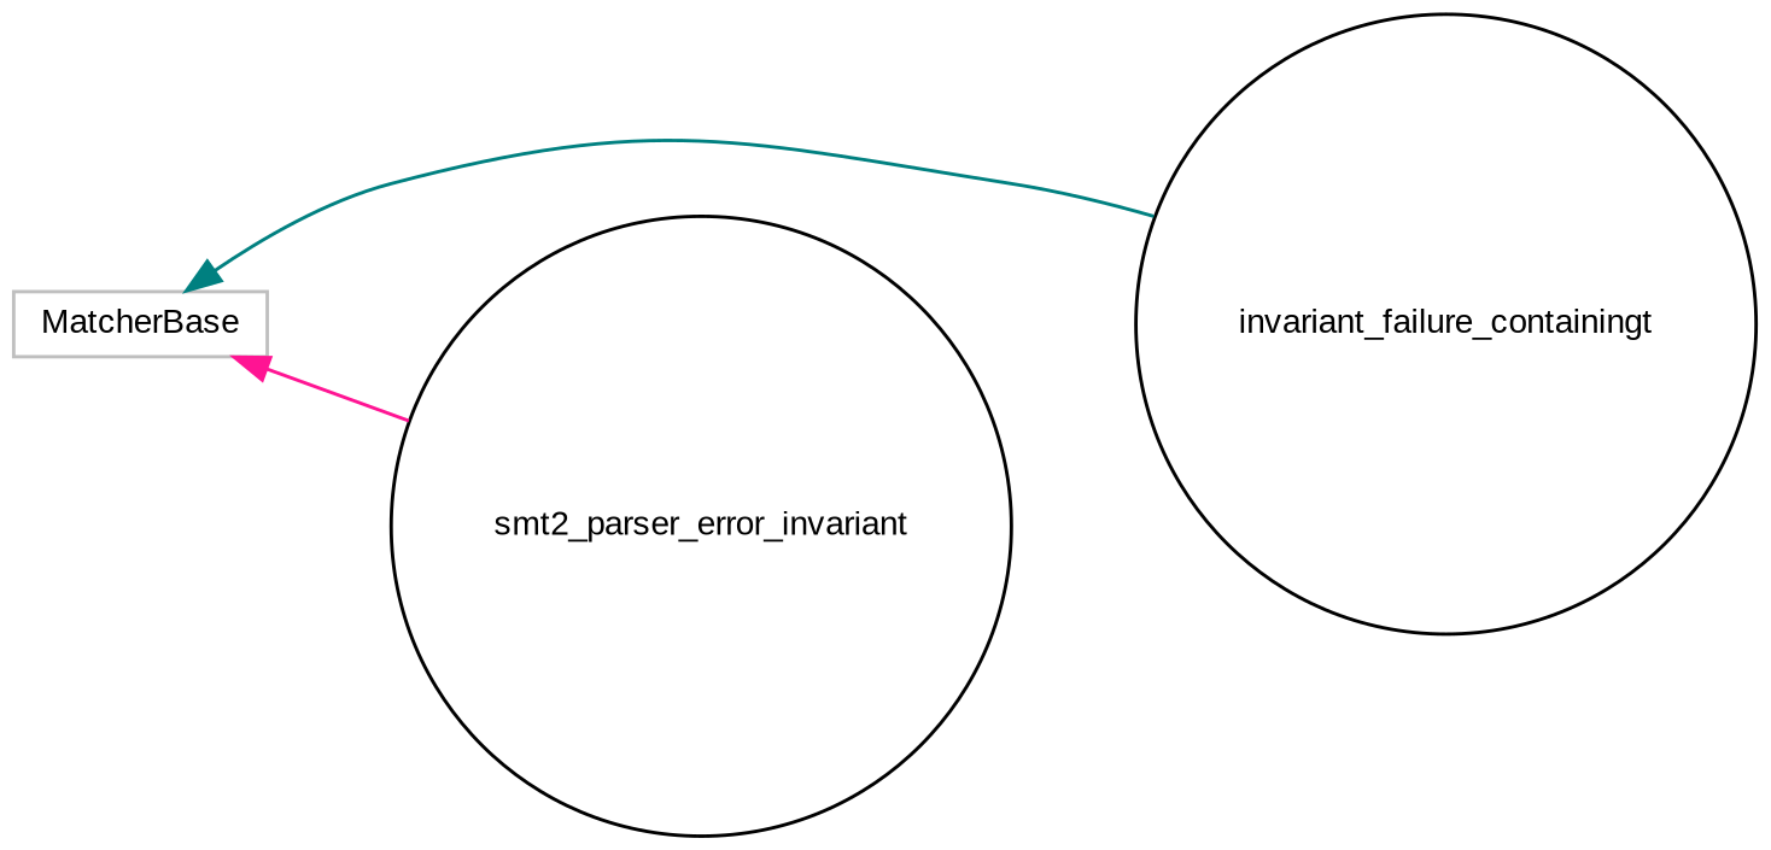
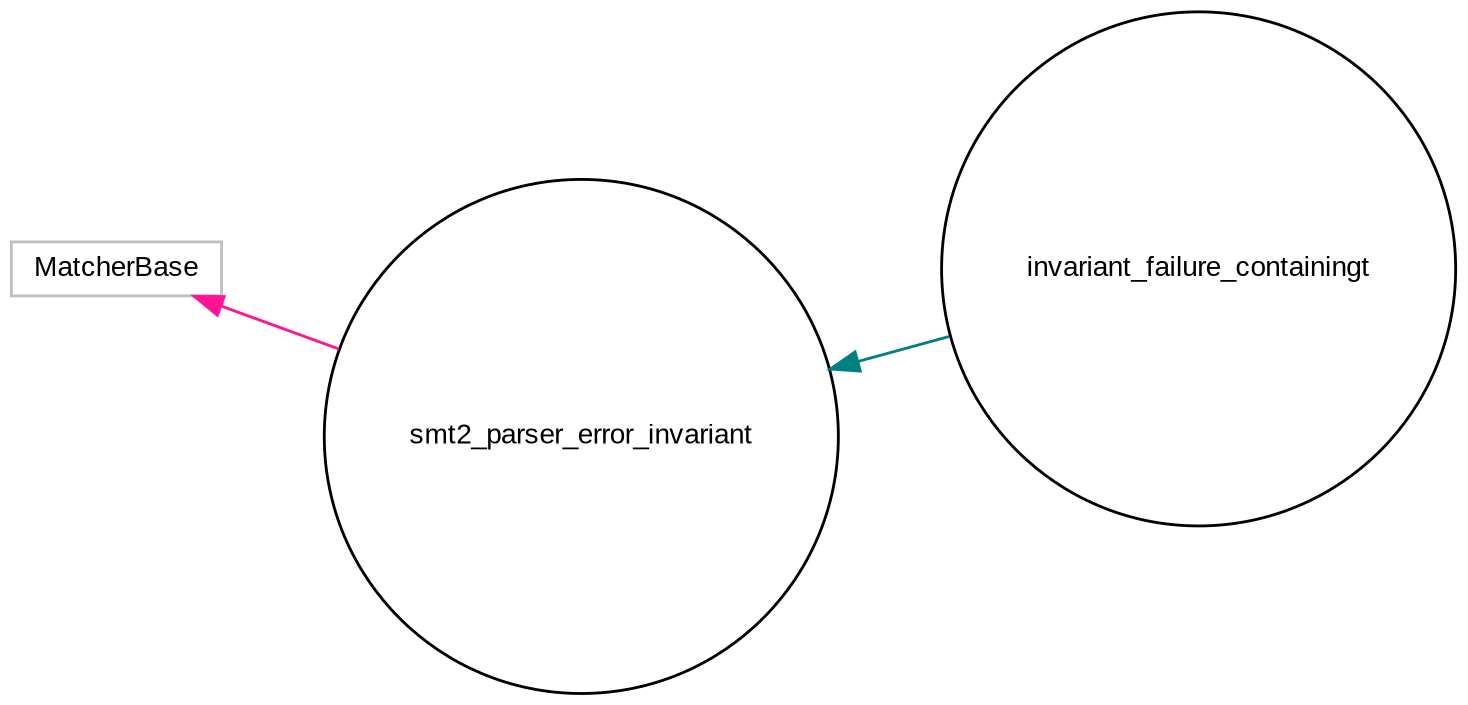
  digraph {
    fontname="Liberation Sans"
    rankdir=LR
    node [color=black fontname="Liberation Sans" fontsize=10 shape=circle]
    edge [dir=back fontname="Liberation Sans" fontsize=10 labelfontname=Helvetica labelfontsize=10 style=solid]
    n1 [color=grey75 height=0.2 label=MatcherBase shape=box width=0.4]
    n2 [height=0.2 label=invariant_failure_containingt width=0.4]
    n3 [height=0.2 label=smt2_parser_error_invariant width=0.4]
-   n1 -> n2 [color=teal]
+   n3 -> n2 [color=teal]
    n1 -> n3 [color=deeppink]
  }
